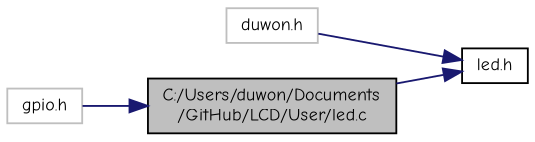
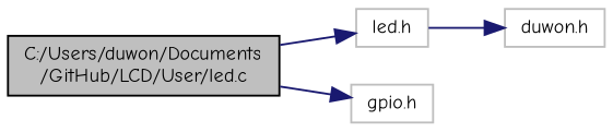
  digraph {
    fontname="Comic Neue"
    rankdir=LR
    node [color=black fillcolor=white fontname="Comic Neue" fontsize=10 shape=record style=filled]
    edge [color=midnightblue fontname="Comic Neue" fontsize=10 labelfontname=Helvetica labelfontsize=10 style=solid]
    n1 [fillcolor=grey75 fontcolor=black height=0.2 label="C:/Users/duwon/Documents\l/GitHub/LCD/User/led.c" width=0.4]
-   n2 [height=0.2 label="led.h" width=0.4]
+   n2 [color=grey75 height=0.2 label="led.h" width=0.4]
    n3 [color=grey75 height=0.2 label="gpio.h" width=0.4]
    n4 [color=grey75 height=0.2 label="duwon.h" width=0.4]
    n1 -> n2
-   n3 -> n1
-   n4 -> n2
+   n1 -> n3
+   n2 -> n4
  }
